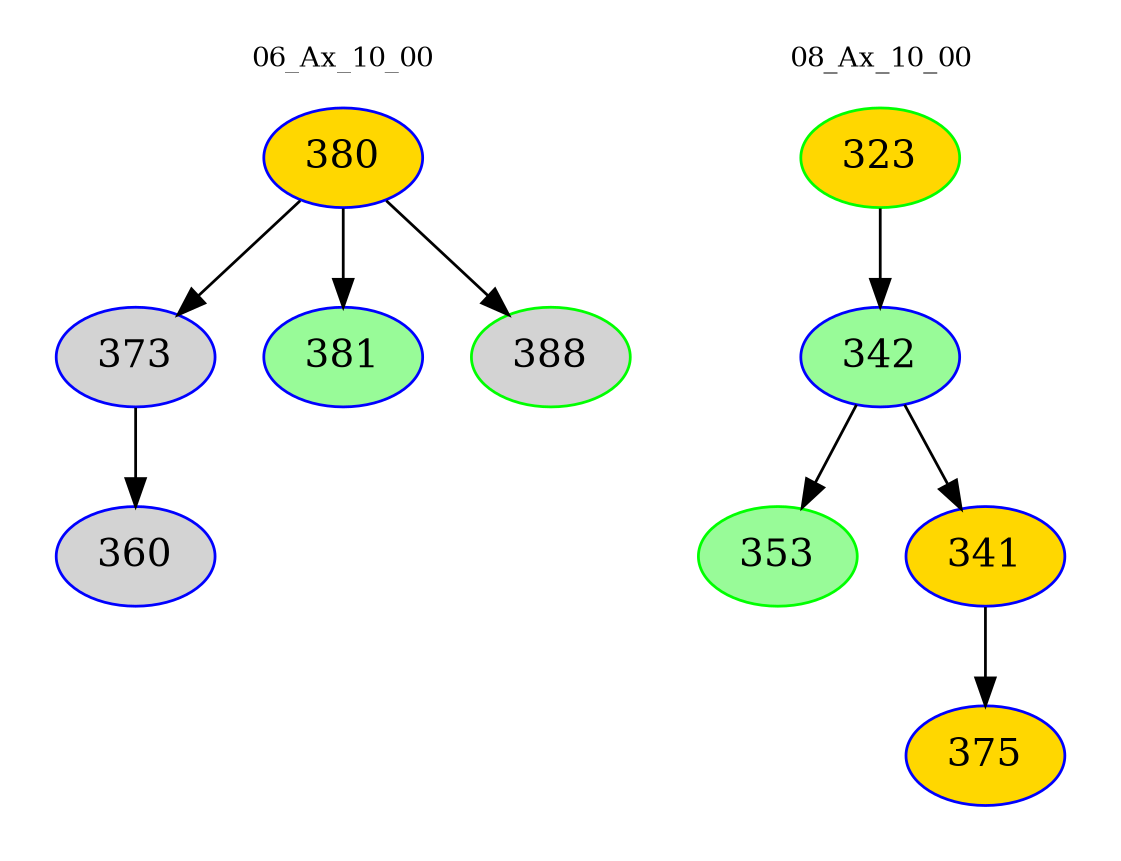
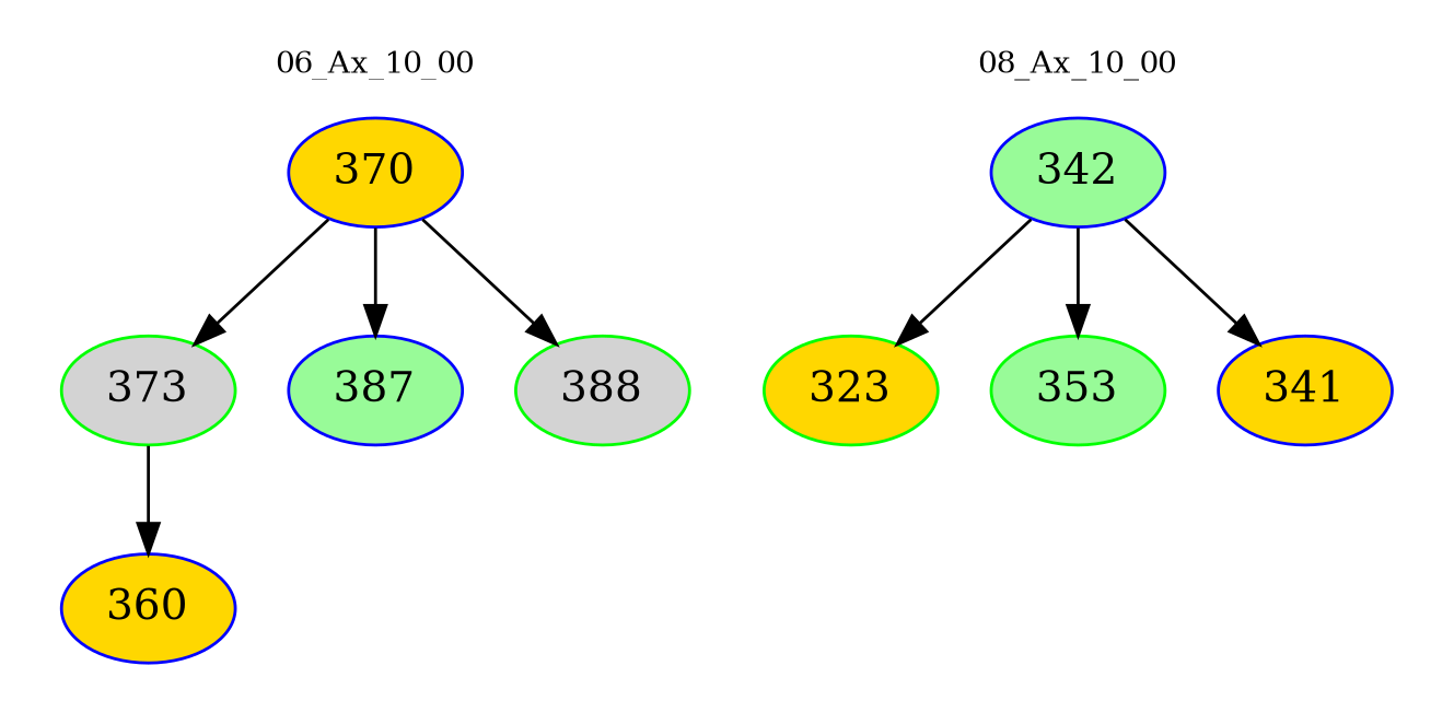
  digraph {
    node [color=blue fillcolor=gold style=filled]
    edge [color=black]
-   n1 [label=380]
-   n2 [fillcolor=lightgrey label=373]
-   n3 [fillcolor=palegreen label=381]
+   n1 [label=370]
+   n2 [color=green fillcolor=lightgrey label=373]
+   n3 [fillcolor=palegreen label=387]
    n4 [color=green fillcolor=lightgrey label=388]
-   n5 [fillcolor=lightgrey label=360]
+   n5 [label=360]
    n6 [fillcolor=palegreen label=342]
    n7 [color=green label=323]
    n8 [color=green fillcolor=palegreen label=353]
    n9 [label=341]
-   n10 [label=375]
    subgraph cluster_1 {
      color=white
      fontsize=10
      label="06_Ax_10_00"
      n1
      n2
      n3
      n4
      n5
    }
    subgraph cluster_2 {
      color=white
      fontsize=10
      label="08_Ax_10_00"
      n6
      n7
      n8
      n9
-     n10
    }
    n1 -> n2
    n1 -> n3
    n1 -> n4
    n2 -> n5
-   n7 -> n6
+   n6 -> n7
    n6 -> n8
    n6 -> n9
-   n9 -> n10
  }
